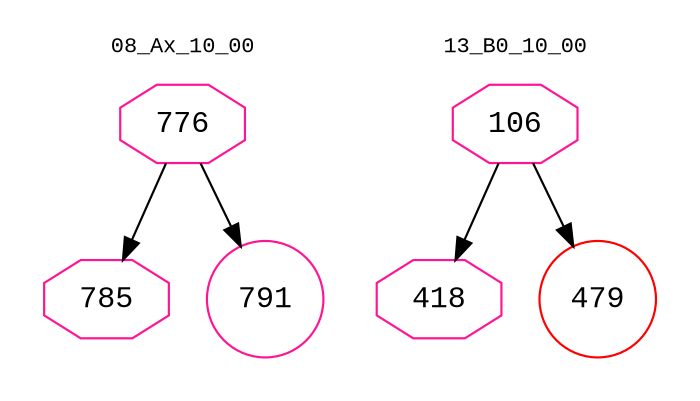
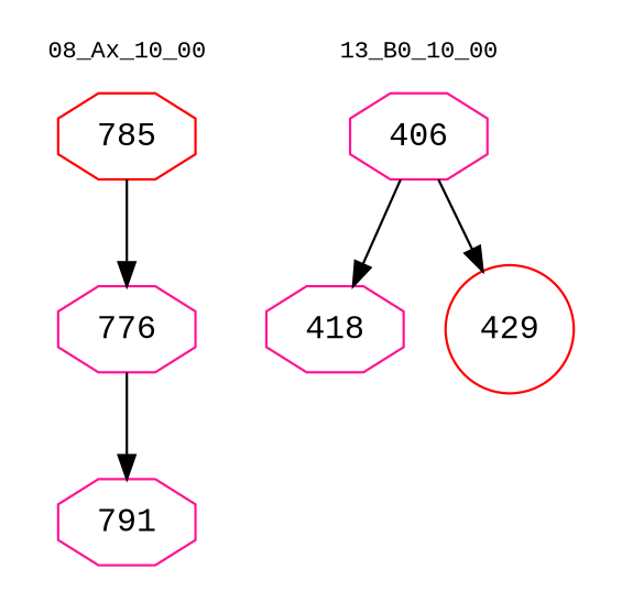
  digraph {
    fontname="Liberation Mono"
    node [color=deeppink fontname="Liberation Mono" shape=octagon]
    edge [color=black fontname="Liberation Mono"]
-   n1 [label=785]
+   n1 [color=red label=785]
    n2 [label=776]
-   n3 [label=791 shape=circle]
+   n3 [label=791]
    n4 [label=418]
-   n5 [label=106]
-   n6 [color=red label=479 shape=circle]
+   n5 [label=406]
+   n6 [color=red label=429 shape=circle]
    subgraph cluster_1 {
      color=white
      fontsize=10
      label="08_Ax_10_00"
      n1
      n2
      n3
    }
    subgraph cluster_2 {
      color=white
      fontsize=10
      label="13_B0_10_00"
      n4
      n5
      n6
    }
-   n2 -> n1
+   n1 -> n2
    n2 -> n3
    n5 -> n4
    n5 -> n6
  }
